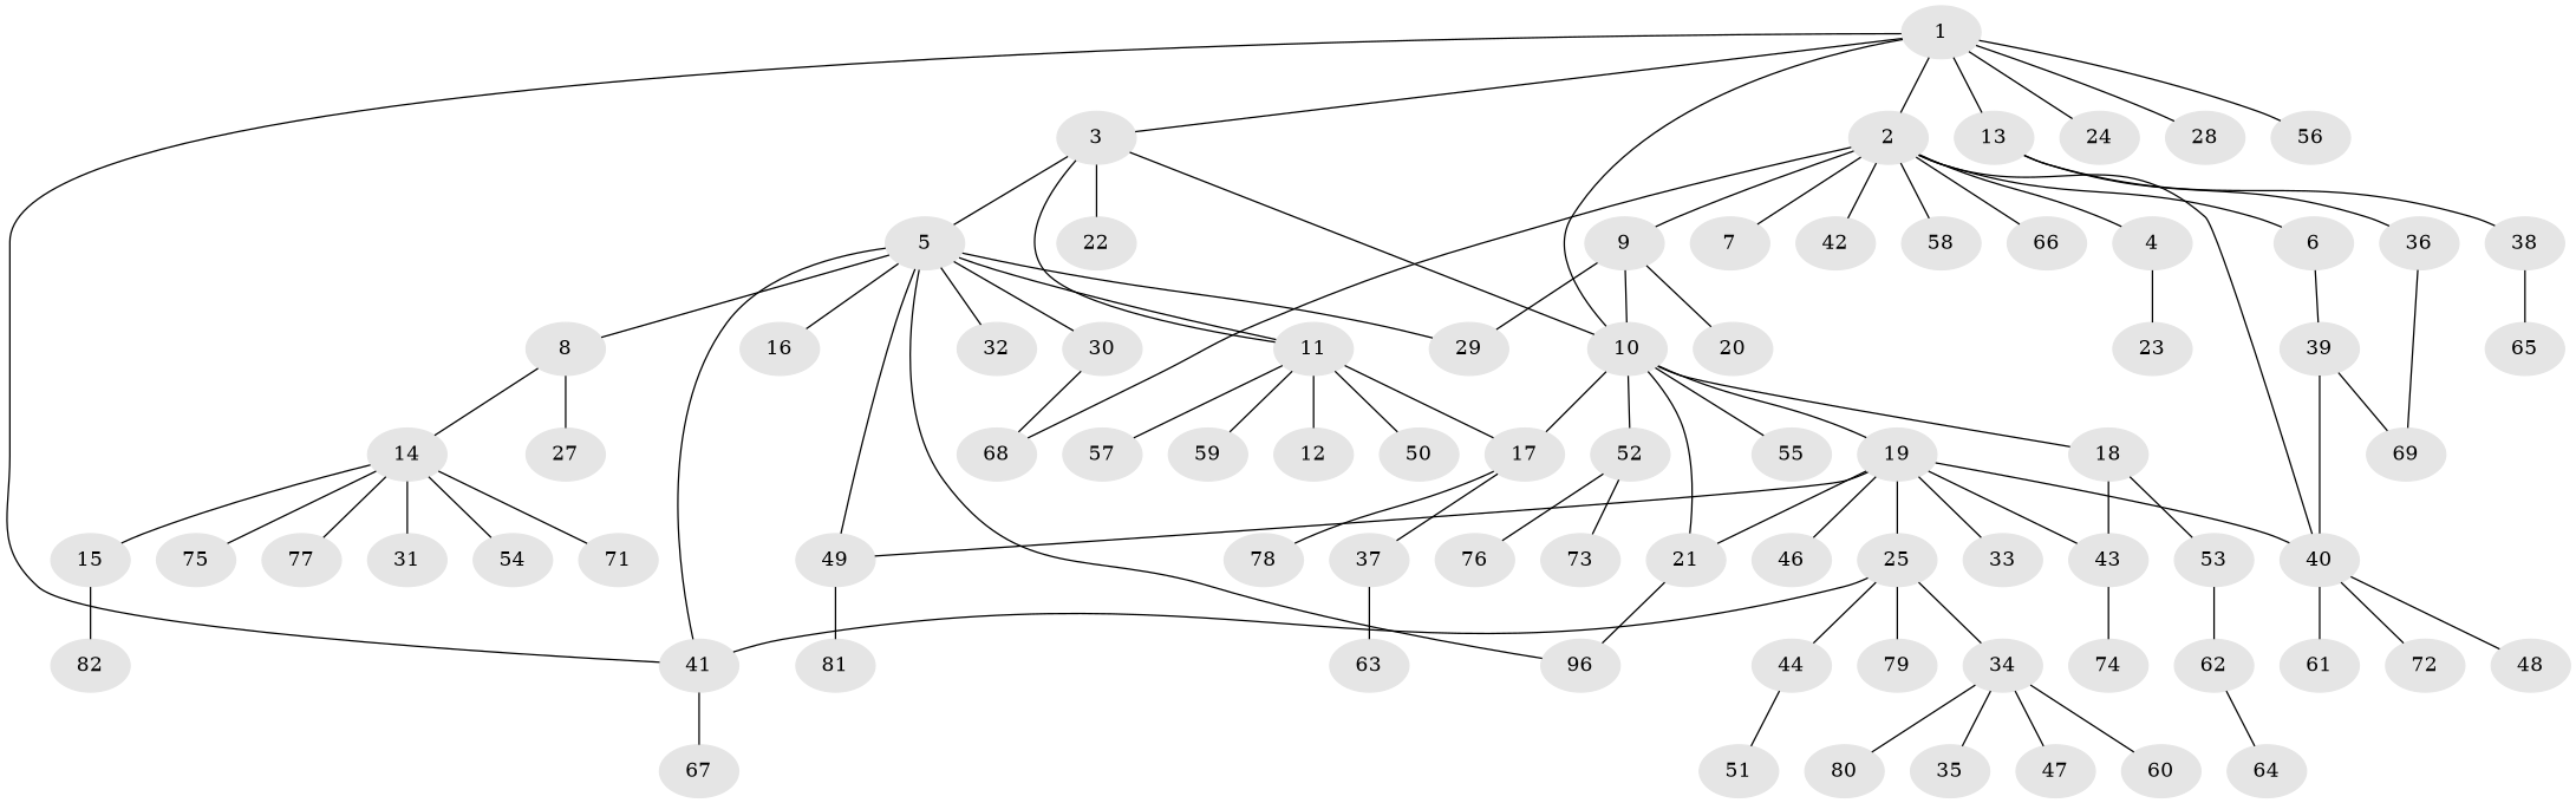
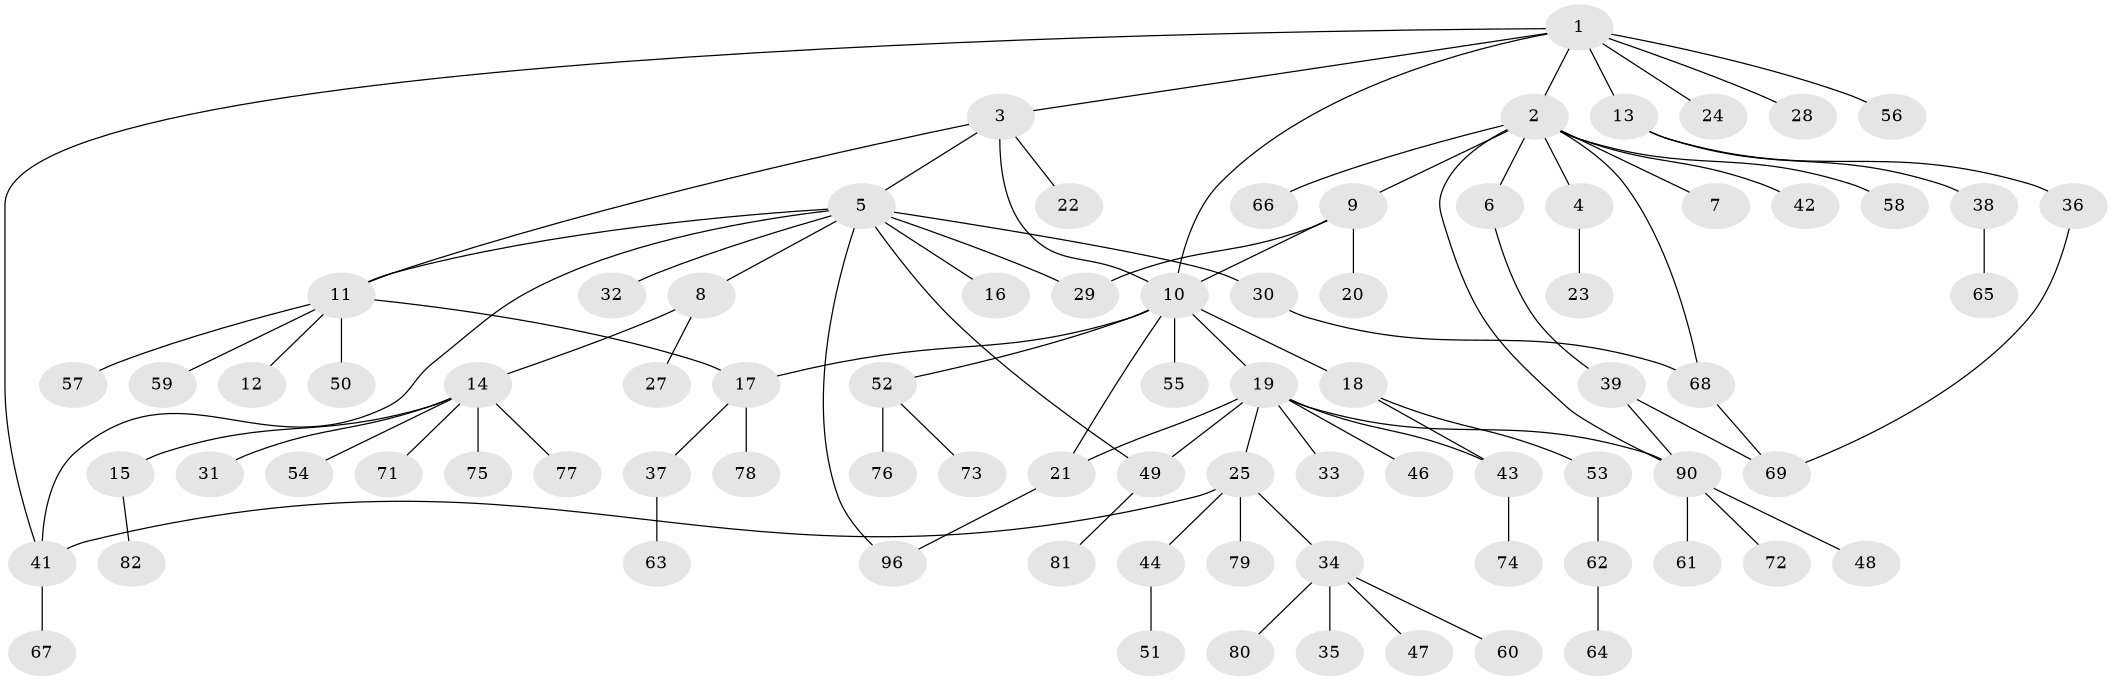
  graph {
    node [color=gray90 style=filled]
    1
    2
    3
    10
    13
    24
    28
    41
    56
    4
    6
    7
    9
    42
    58
    66
    68
-   40
+   40 [label=90]
    5
    11
    22
    17
    18
    19
    21
    52
    55
    36
    38
    67
    23
    39
    29
    20
    49
    81
    69
    8
    16
    n40 [label=96]
    30
    32
    12
    50
    57
    59
    14
    27
    15
    31
    54
    71
    75
    77
    37
    78
    43
    53
    25
    33
    46
    73
    76
    65
    82
    63
    74
    62
    34
    44
    79
    48
    61
    72
    35
    47
    60
    80
    51
    64
    1 -- 2
    1 -- 3
    1 -- 10
    1 -- 13
    1 -- 24
    1 -- 28
    1 -- 41
    1 -- 56
    2 -- 4
    2 -- 6
    2 -- 7
    2 -- 9
    2 -- 42
    2 -- 58
    2 -- 66
    2 -- 68
    2 -- 40
    3 -- 10
    3 -- 5
    3 -- 11
    3 -- 22
    10 -- 17
    10 -- 18
    10 -- 19
    10 -- 21
    10 -- 52
    10 -- 55
    13 -- 36
    13 -- 38
    41 -- 67
    4 -- 23
    6 -- 39
    9 -- 10
    9 -- 29
    9 -- 20
+   68 -- 69
    40 -- 48
    40 -- 61
    40 -- 72
    5 -- 41
    5 -- 11
    5 -- 29
    5 -- 49
    5 -- 8
    5 -- 16
    5 -- n40
    5 -- 30
    5 -- 32
    11 -- 17
    11 -- 12
    11 -- 50
    11 -- 57
    11 -- 59
    17 -- 37
    17 -- 78
    18 -- 43
    18 -- 53
    19 -- 40
    19 -- 21
    19 -- 49
    19 -- 43
    19 -- 25
    19 -- 33
    19 -- 46
    21 -- n40
    52 -- 73
    52 -- 76
    36 -- 69
    38 -- 65
    39 -- 40
    39 -- 69
    49 -- 81
    8 -- 14
    8 -- 27
    30 -- 68
    14 -- 15
    14 -- 31
    14 -- 54
    14 -- 71
    14 -- 75
    14 -- 77
    15 -- 82
    37 -- 63
    43 -- 74
    53 -- 62
    25 -- 41
    25 -- 34
    25 -- 44
    25 -- 79
    62 -- 64
    34 -- 35
    34 -- 47
    34 -- 60
    34 -- 80
    44 -- 51
  }
